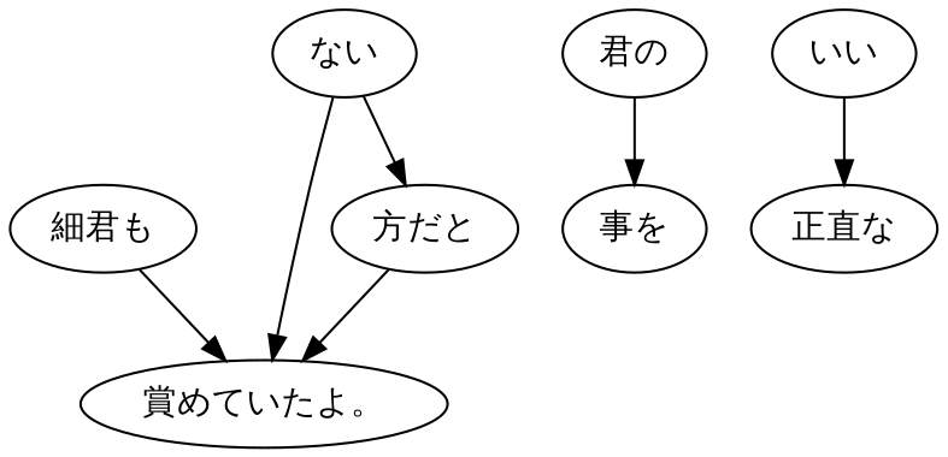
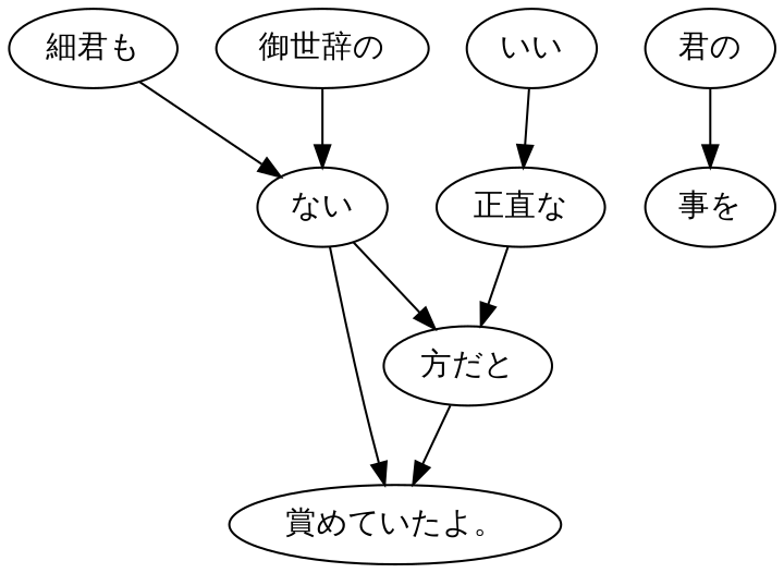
  digraph {
    n1 [label="細君も"]
    n2 [label="賞めていたよ。"]
    n3 [label="君の"]
    n4 [label="事を"]
+   n5 [label="御世辞の"]
    n6 [label="ない"]
    n7 [label="方だと"]
    n8 [label="正直な"]
    n9 [label="いい"]
-   n1 -> n2
+   n1 -> n6
    n3 -> n4
+   n5 -> n6
    n6 -> n2
    n6 -> n7
    n7 -> n2
+   n8 -> n7
    n9 -> n8
  }
